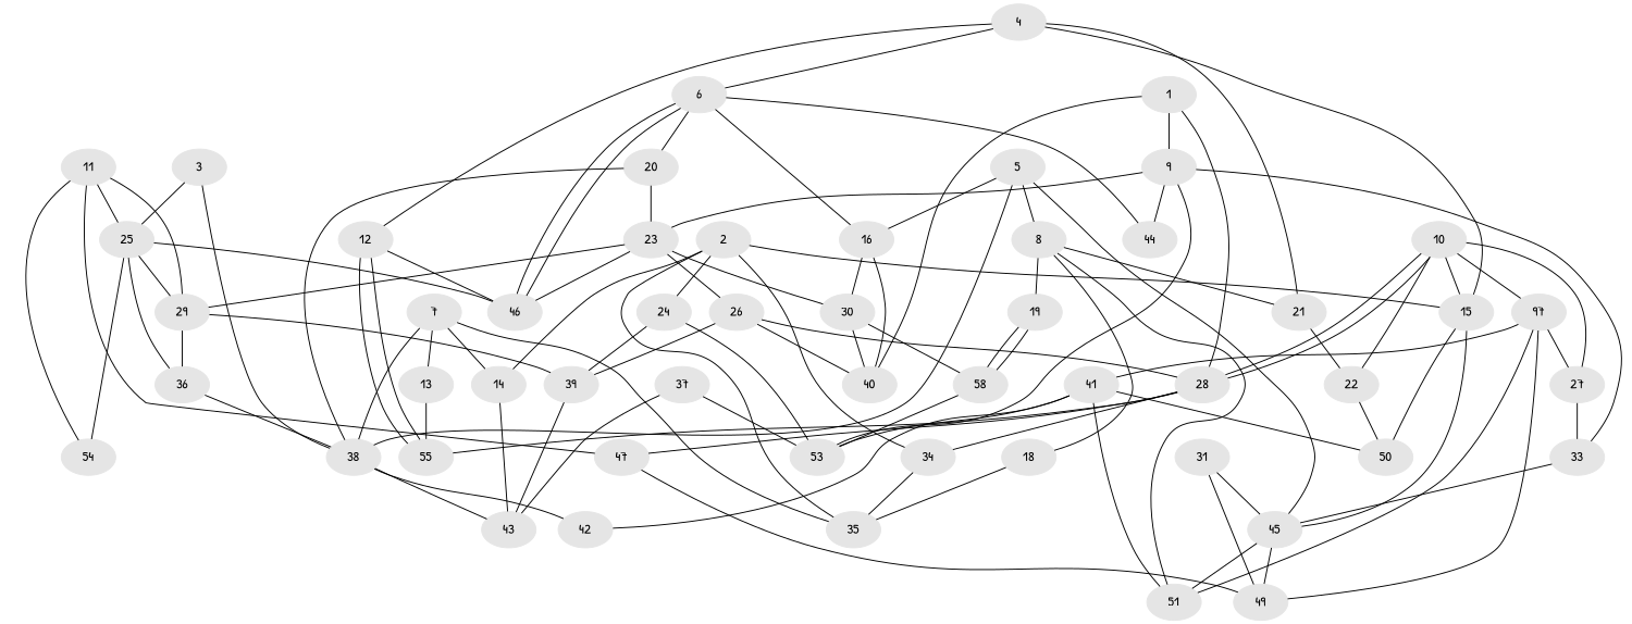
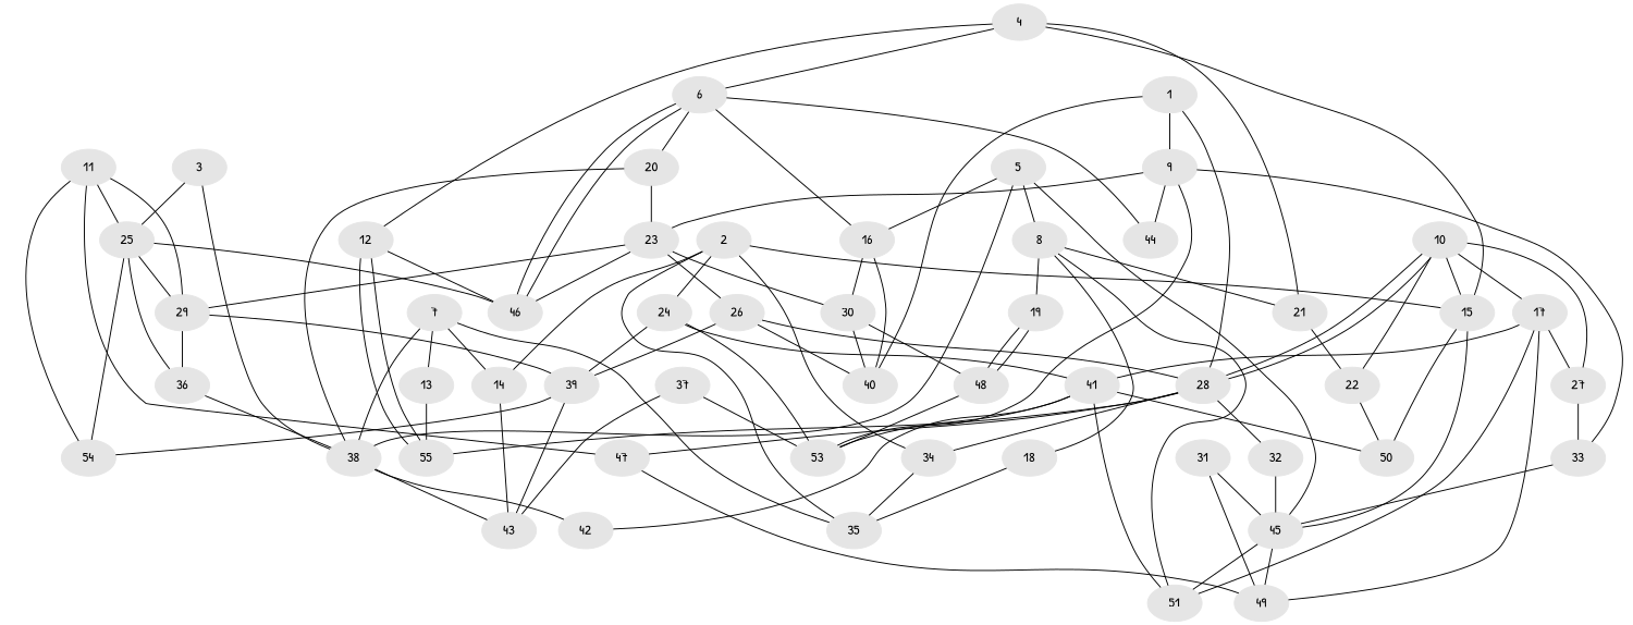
  graph {
    fontname="Patrick Hand"
    node [color=gray90 fontname="Patrick Hand" style=filled]
    edge [fontname="Patrick Hand"]
    1
    9
    28
    40
    44
    23
    33
    53
    34
    47
    55
+   32
    2
    14
    15
    24
    35
    43
    45
    50
    41
    39
    3
    25
    38
    46
    29
    54
    36
    42
    4
    6
    12
    21
    16
    20
    22
    5
    8
    18
    19
    51
    30
    49
    7
    13
-   48 [label=58]
+   48
    26
    10
-   17 [label=97]
+   17
    27
    11
    31
    37
    1 -- 9
    1 -- 28
    1 -- 40
    9 -- 44
    9 -- 23
    9 -- 33
    9 -- 53
    28 -- 34
    28 -- 47
    28 -- 55
+   28 -- 32
    23 -- 46
    23 -- 29
    23 -- 30
    23 -- 26
    33 -- 45
    34 -- 35
    47 -- 49
+   32 -- 45
    2 -- 34
    2 -- 14
    2 -- 15
    2 -- 24
    2 -- 35
    14 -- 43
    15 -- 45
    15 -- 50
    24 -- 53
+   24 -- 41
    24 -- 39
    45 -- 51
    45 -- 49
    41 -- 53
    41 -- 50
    41 -- 42
    41 -- 51
    39 -- 43
+   39 -- 54
    3 -- 25
    3 -- 38
    25 -- 46
    25 -- 29
    25 -- 54
    25 -- 36
    38 -- 43
    38 -- 42
    29 -- 39
    29 -- 36
    36 -- 38
    4 -- 15
    4 -- 6
    4 -- 12
    4 -- 21
    6 -- 44
    6 -- 46
    6 -- 46
    6 -- 16
    6 -- 20
    12 -- 55
    12 -- 55
    12 -- 46
    21 -- 22
    16 -- 40
    16 -- 30
    20 -- 23
    20 -- 38
    22 -- 50
    5 -- 45
    5 -- 38
    5 -- 16
    5 -- 8
    8 -- 21
    8 -- 18
    8 -- 19
    8 -- 51
    18 -- 35
    19 -- 48
    19 -- 48
    30 -- 40
    30 -- 48
    7 -- 14
    7 -- 35
    7 -- 38
    7 -- 13
    13 -- 55
    48 -- 53
    26 -- 28
    26 -- 40
    26 -- 39
    10 -- 28
    10 -- 28
    10 -- 15
    10 -- 22
    10 -- 17
    10 -- 27
    17 -- 41
    17 -- 51
    17 -- 49
    17 -- 27
    27 -- 33
    11 -- 47
    11 -- 25
    11 -- 29
    11 -- 54
    31 -- 45
    31 -- 49
    37 -- 53
    37 -- 43
  }
